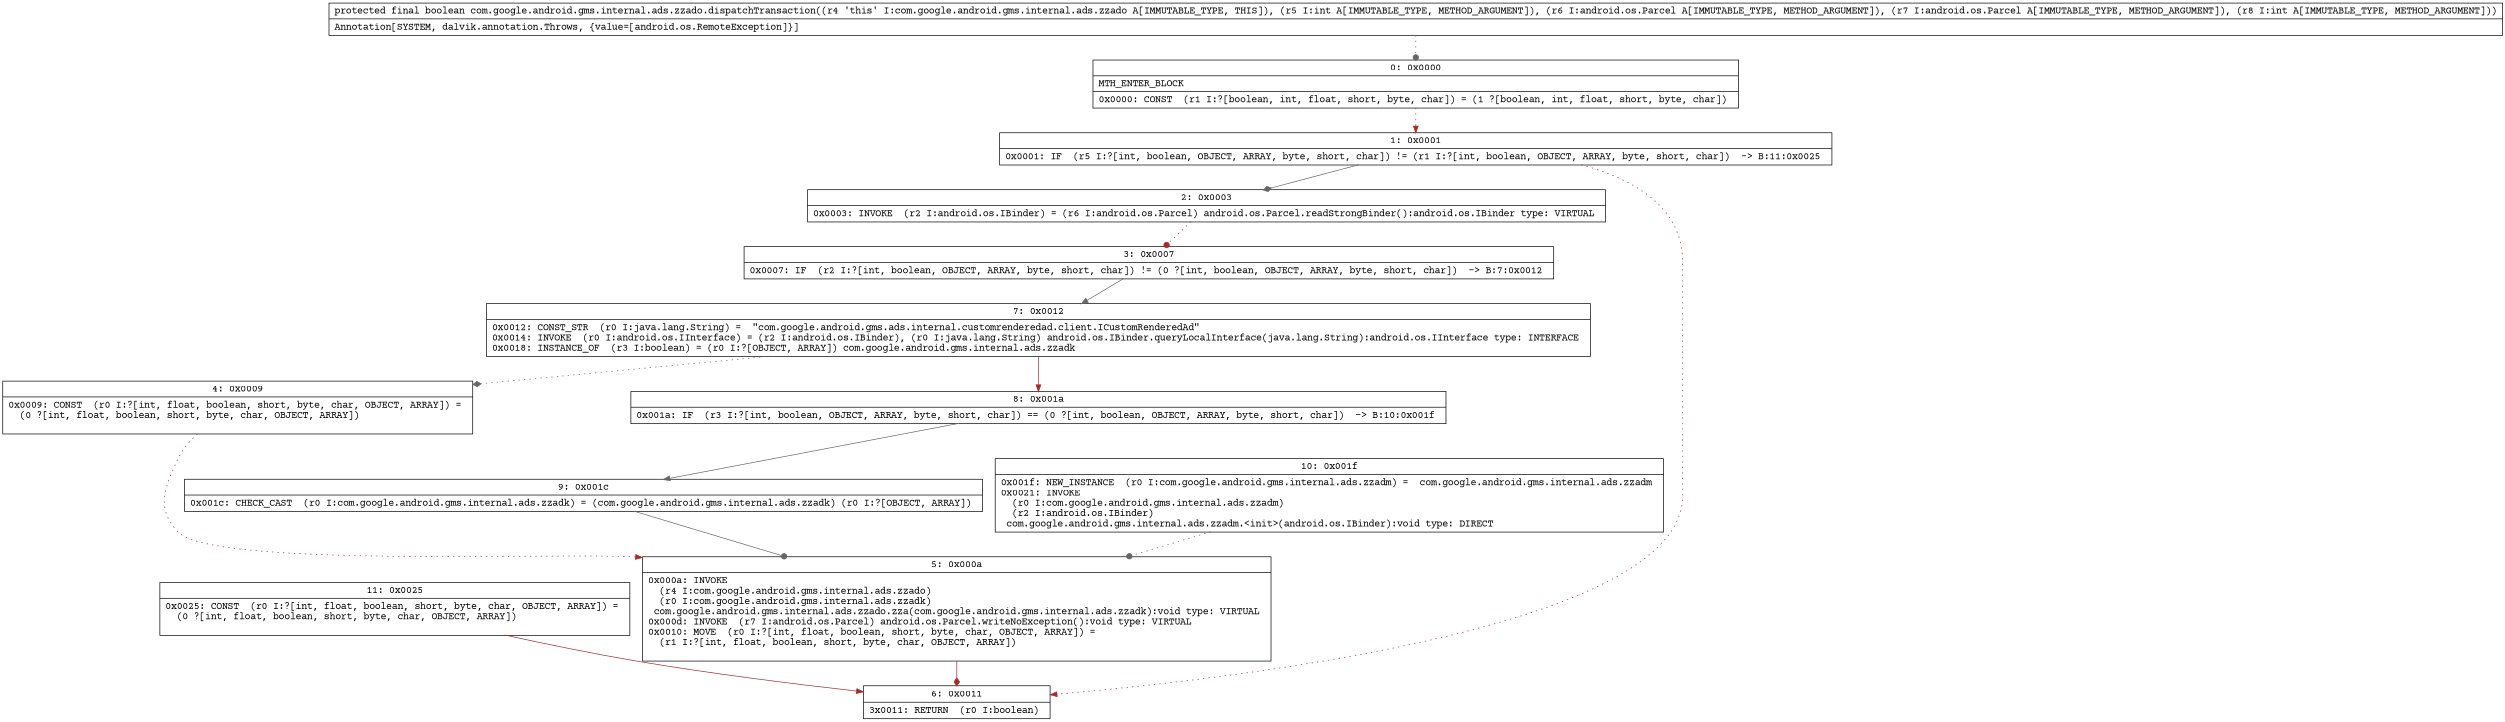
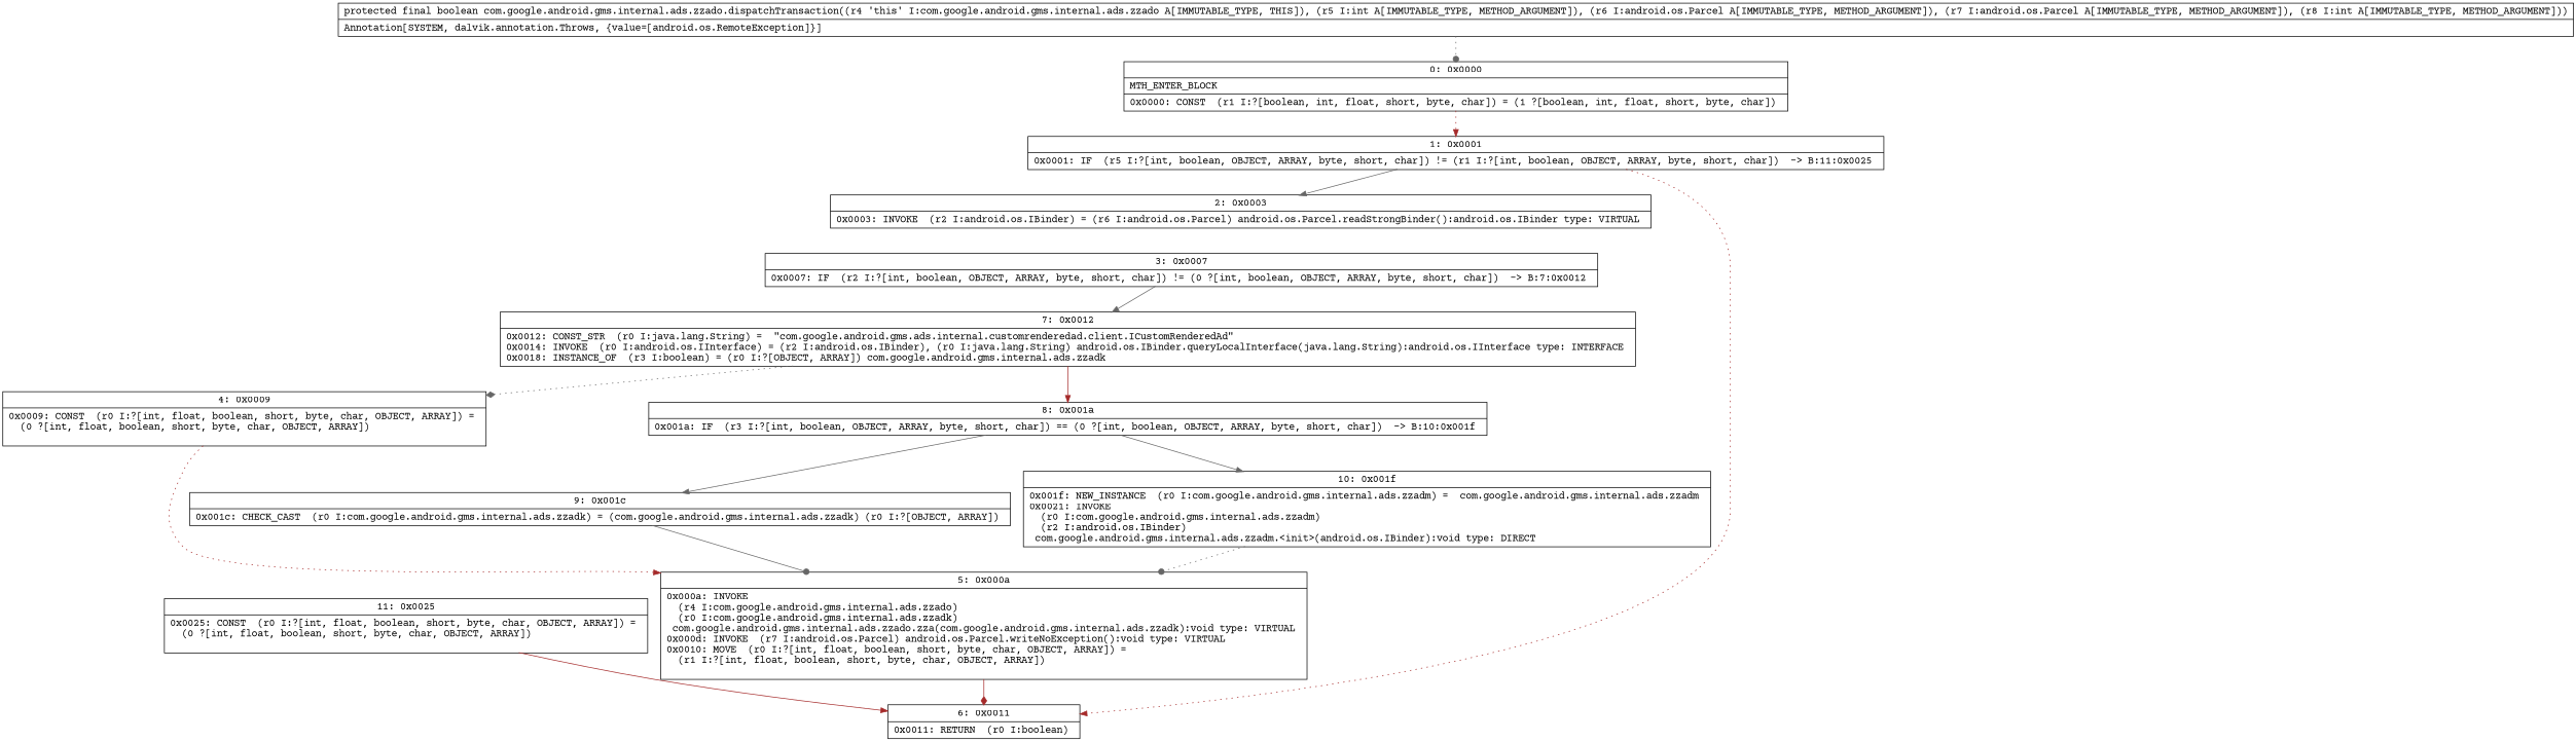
  digraph {
    fontname="Courier Prime"
    node [fontname="Courier Prime" shape=record]
    edge [arrowhead=normal color=gray40 fontname="Courier Prime" style=solid]
    n1 [label="{0\:\ 0x0000|MTH_ENTER_BLOCK\l|0x0000: CONST  (r1 I:?[boolean, int, float, short, byte, char]) = (1 ?[boolean, int, float, short, byte, char]) \l}"]
    n2 [label="{1\:\ 0x0001|0x0001: IF  (r5 I:?[int, boolean, OBJECT, ARRAY, byte, short, char]) != (r1 I:?[int, boolean, OBJECT, ARRAY, byte, short, char])  \-\> B:11:0x0025 \l}"]
    n3 [label="{2\:\ 0x0003|0x0003: INVOKE  (r2 I:android.os.IBinder) = (r6 I:android.os.Parcel) android.os.Parcel.readStrongBinder():android.os.IBinder type: VIRTUAL \l}"]
-   n4 [label="{6\:\ 0x0011|3x0011: RETURN  (r0 I:boolean) \l}"]
+   n4 [label="{6\:\ 0x0011|0x0011: RETURN  (r0 I:boolean) \l}"]
    n5 [label="{3\:\ 0x0007|0x0007: IF  (r2 I:?[int, boolean, OBJECT, ARRAY, byte, short, char]) != (0 ?[int, boolean, OBJECT, ARRAY, byte, short, char])  \-\> B:7:0x0012 \l}"]
    n6 [label="{11\:\ 0x0025|0x0025: CONST  (r0 I:?[int, float, boolean, short, byte, char, OBJECT, ARRAY]) = \l  (0 ?[int, float, boolean, short, byte, char, OBJECT, ARRAY])\l \l}"]
    n7 [label="{7\:\ 0x0012|0x0012: CONST_STR  (r0 I:java.lang.String) =  \"com.google.android.gms.ads.internal.customrenderedad.client.ICustomRenderedAd\" \l0x0014: INVOKE  (r0 I:android.os.IInterface) = (r2 I:android.os.IBinder), (r0 I:java.lang.String) android.os.IBinder.queryLocalInterface(java.lang.String):android.os.IInterface type: INTERFACE \l0x0018: INSTANCE_OF  (r3 I:boolean) = (r0 I:?[OBJECT, ARRAY]) com.google.android.gms.internal.ads.zzadk \l}"]
    n8 [label="{4\:\ 0x0009|0x0009: CONST  (r0 I:?[int, float, boolean, short, byte, char, OBJECT, ARRAY]) = \l  (0 ?[int, float, boolean, short, byte, char, OBJECT, ARRAY])\l \l}"]
    n9 [label="{5\:\ 0x000a|0x000a: INVOKE  \l  (r4 I:com.google.android.gms.internal.ads.zzado)\l  (r0 I:com.google.android.gms.internal.ads.zzadk)\l com.google.android.gms.internal.ads.zzado.zza(com.google.android.gms.internal.ads.zzadk):void type: VIRTUAL \l0x000d: INVOKE  (r7 I:android.os.Parcel) android.os.Parcel.writeNoException():void type: VIRTUAL \l0x0010: MOVE  (r0 I:?[int, float, boolean, short, byte, char, OBJECT, ARRAY]) = \l  (r1 I:?[int, float, boolean, short, byte, char, OBJECT, ARRAY])\l \l}"]
    n10 [label="{8\:\ 0x001a|0x001a: IF  (r3 I:?[int, boolean, OBJECT, ARRAY, byte, short, char]) == (0 ?[int, boolean, OBJECT, ARRAY, byte, short, char])  \-\> B:10:0x001f \l}"]
    n11 [label="{9\:\ 0x001c|0x001c: CHECK_CAST  (r0 I:com.google.android.gms.internal.ads.zzadk) = (com.google.android.gms.internal.ads.zzadk) (r0 I:?[OBJECT, ARRAY]) \l}"]
    n12 [label="{10\:\ 0x001f|0x001f: NEW_INSTANCE  (r0 I:com.google.android.gms.internal.ads.zzadm) =  com.google.android.gms.internal.ads.zzadm \l0x0021: INVOKE  \l  (r0 I:com.google.android.gms.internal.ads.zzadm)\l  (r2 I:android.os.IBinder)\l com.google.android.gms.internal.ads.zzadm.\<init\>(android.os.IBinder):void type: DIRECT \l}"]
    n13 [label="{protected final boolean com.google.android.gms.internal.ads.zzado.dispatchTransaction((r4 'this' I:com.google.android.gms.internal.ads.zzado A[IMMUTABLE_TYPE, THIS]), (r5 I:int A[IMMUTABLE_TYPE, METHOD_ARGUMENT]), (r6 I:android.os.Parcel A[IMMUTABLE_TYPE, METHOD_ARGUMENT]), (r7 I:android.os.Parcel A[IMMUTABLE_TYPE, METHOD_ARGUMENT]), (r8 I:int A[IMMUTABLE_TYPE, METHOD_ARGUMENT]))  | Annotation[SYSTEM, dalvik.annotation.Throws, \{value=[android.os.RemoteException]\}]\l}"]
    n1 -> n2 [color=brown style=dotted]
-   n2 -> n3 [arrowhead=diamond]
+   n2 -> n3
    n2 -> n4 [color=brown style=dotted]
-   n3 -> n5 [arrowhead=dot color=brown style=dotted]
    n5 -> n7
    n6 -> n4 [color=brown]
    n7 -> n8 [arrowhead=diamond style=dotted]
    n7 -> n10 [color=brown]
    n8 -> n9 [color=brown style=dotted]
    n9 -> n4 [arrowhead=diamond color=brown]
    n10 -> n11
+   n10 -> n12
    n11 -> n9 [arrowhead=dot]
    n12 -> n9 [arrowhead=dot style=dotted]
    n13 -> n1 [arrowhead=dot style=dotted]
  }
